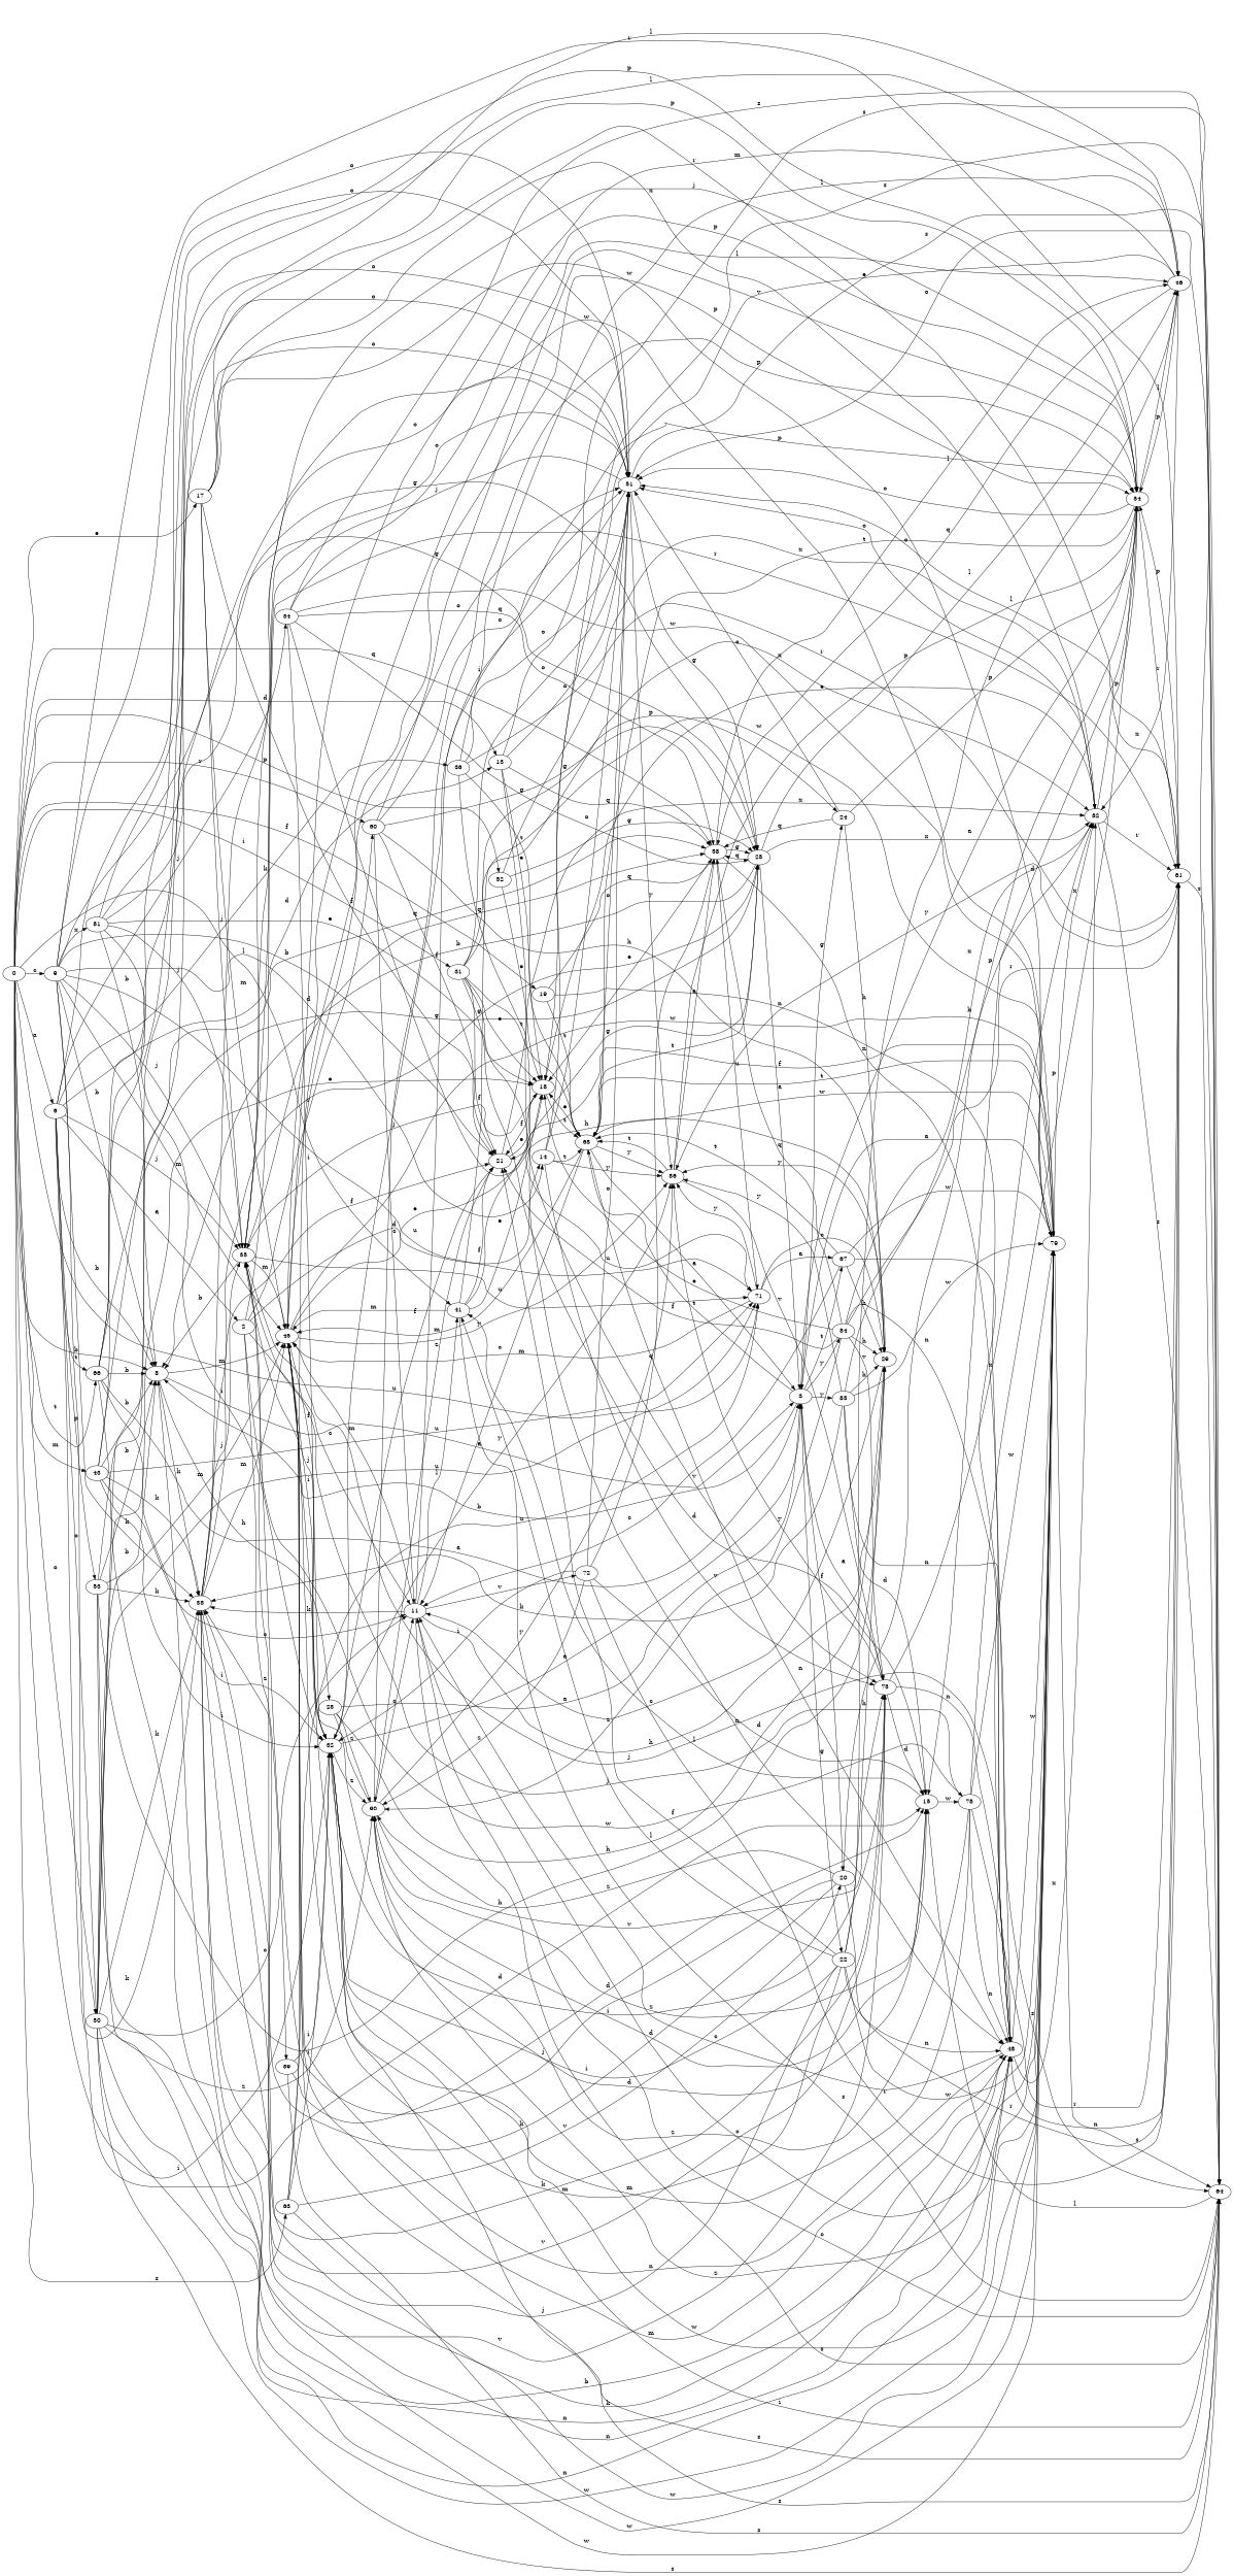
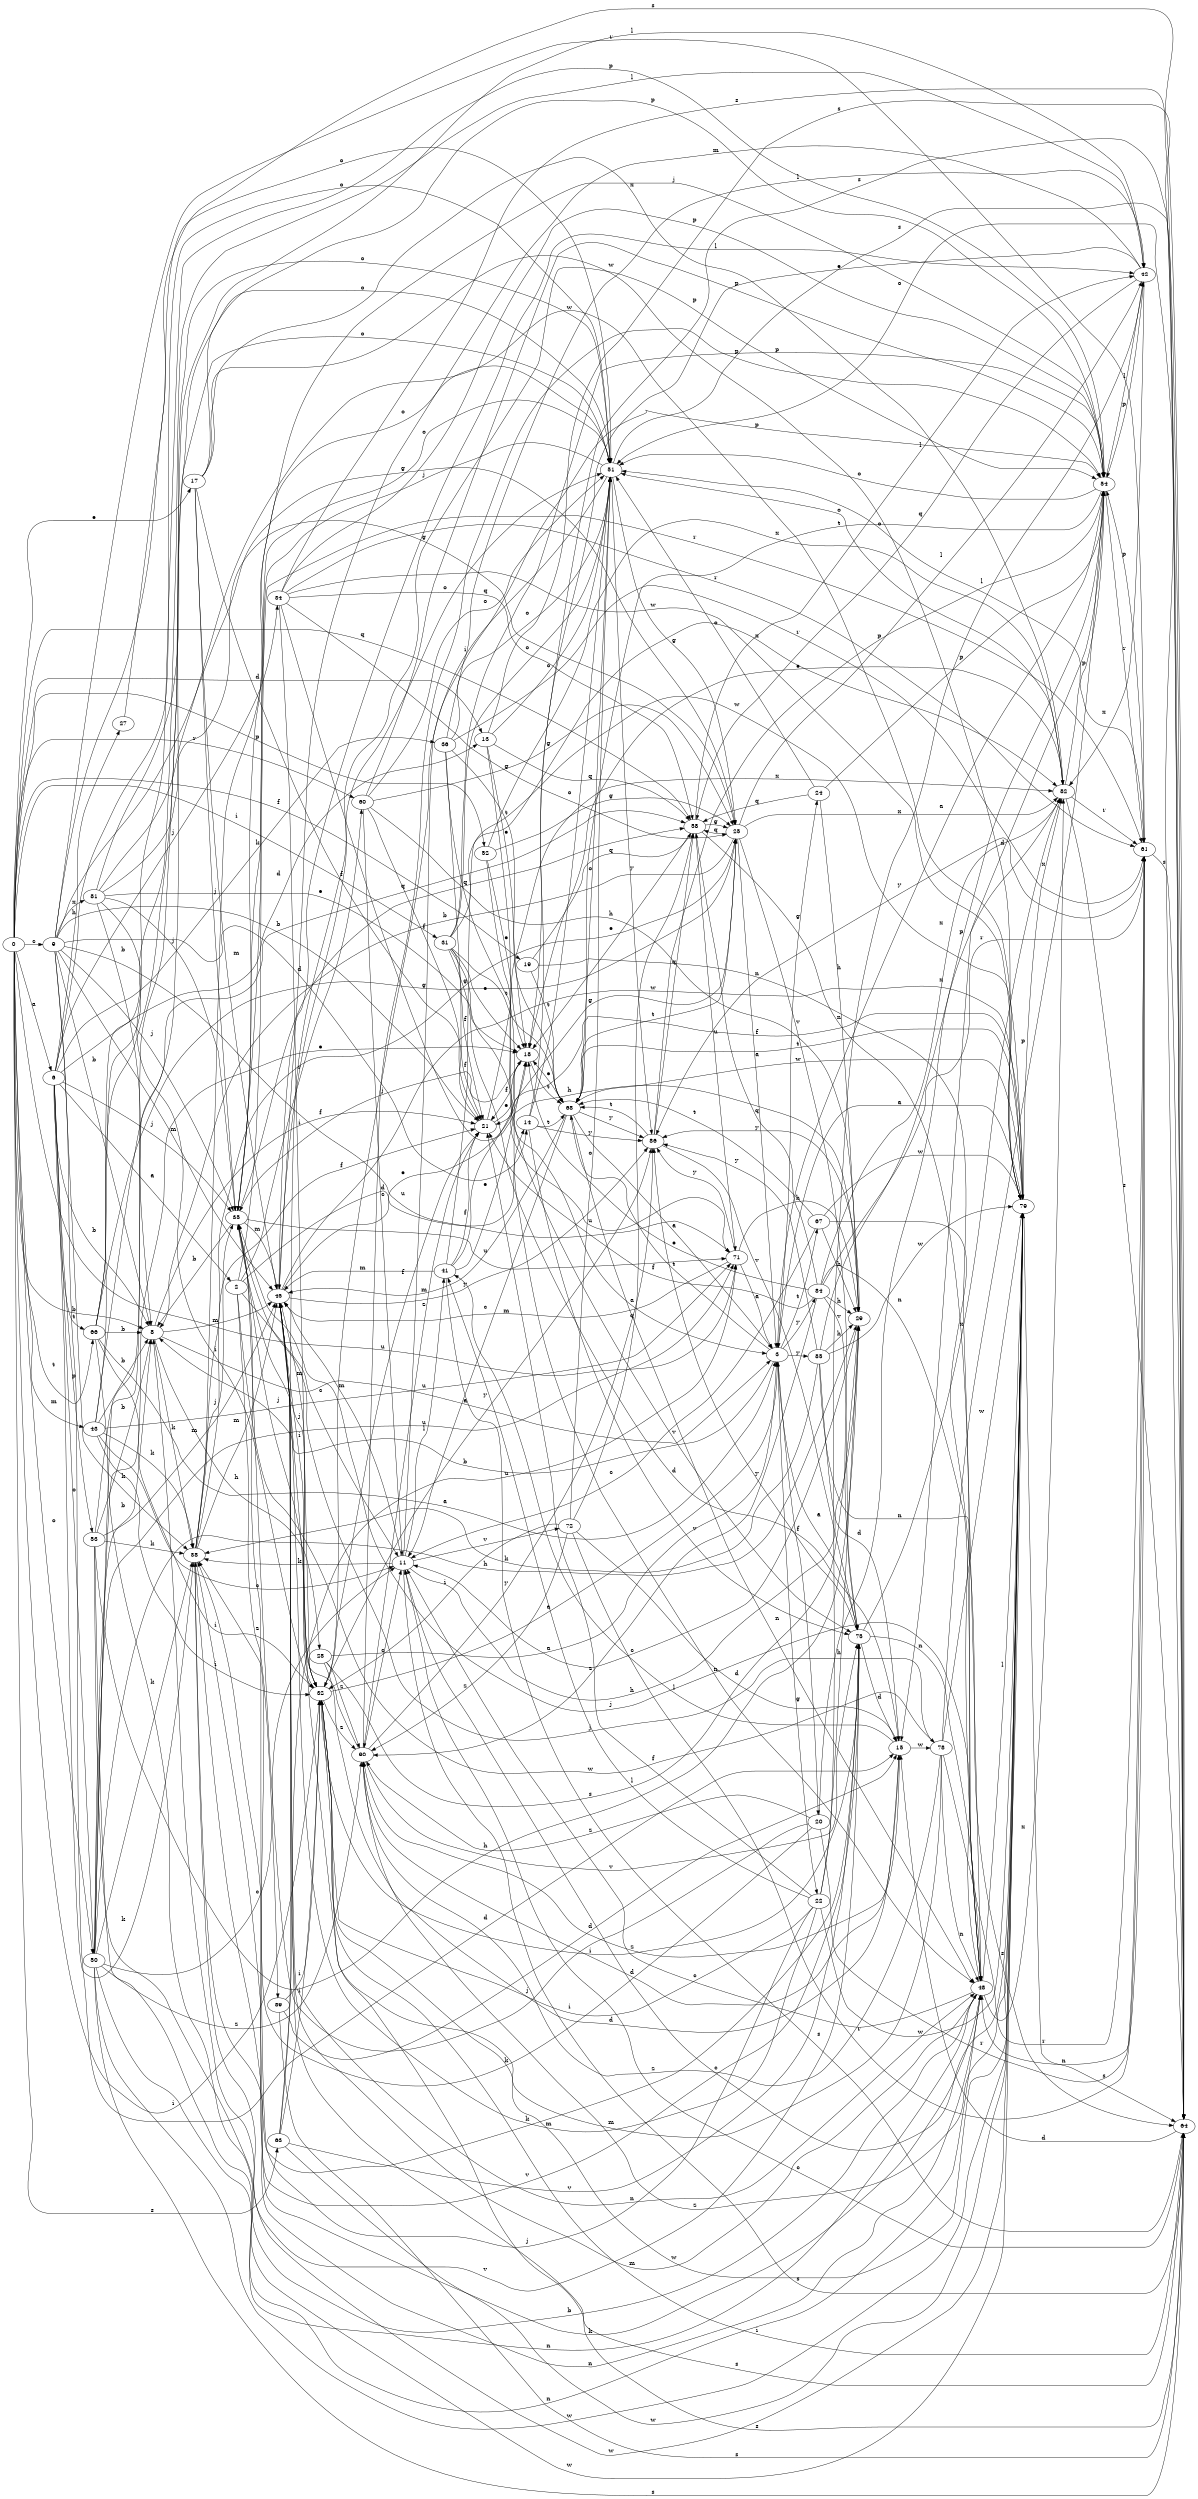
  strict digraph {
    rankdir=LR
    n1 [label=6]
    0
    8
    9
    13
    17
    19
    31
    32
    41
    43
    50
    52
    58
    60
    63
    66
    71
    2
+   27
    34
    35
    36
    38
    51
    53
    3
    21
    28
    45
    14
    61
    15
    25
    81
    64
    18
    75
    54
    79
    82
    68
    48
    86
    90
    11
    29
-   42 [label=46]
+   42
    78
    89
    72
    20
    22
    24
    67
    84
    85
    n1 -> 8 [label=b]
    n1 -> 13 [label=d]
    n1 -> 50 [label=o]
    n1 -> 66 [label=t]
    n1 -> 2 [label=a]
+   n1 -> 27 [label=h]
    n1 -> 34 [label=j]
    n1 -> 35 [label=j]
    n1 -> 36 [label=k]
    n1 -> 38 [label=k]
    n1 -> 51 [label=o]
    n1 -> 53 [label=p]
    0 -> n1 [label=a]
    0 -> 8 [label=b]
    0 -> 9 [label=c]
    0 -> 13 [label=d]
    0 -> 17 [label=e]
    0 -> 19 [label=f]
    0 -> 31 [label=i]
    0 -> 32 [label=i]
-   0 -> 41 [label=l]
    0 -> 43 [label=m]
    0 -> 50 [label=o]
    0 -> 52 [label=p]
    0 -> 58 [label=q]
    0 -> 60 [label=r]
    0 -> 63 [label=s]
    0 -> 66 [label=t]
    0 -> 71 [label=u]
    8 -> 38 [label=k]
    8 -> 3 [label=a]
+   8 -> 21 [label=f]
    8 -> 28 [label=h]
    8 -> 45 [label=m]
    9 -> 8 [label=b]
    9 -> 71 [label=u]
    9 -> 35 [label=j]
    9 -> 38 [label=k]
    9 -> 51 [label=o]
    9 -> 21 [label=b]
    9 -> 45 [label=m]
    9 -> 14 [label=d]
    9 -> 61 [label=r]
    9 -> 15 [label=d]
    9 -> 25 [label=g]
    9 -> 81 [label=x]
    13 -> 58 [label=q]
    13 -> 51 [label=o]
    13 -> 64 [label=s]
    13 -> 18 [label=e]
    13 -> 75 [label=v]
    17 -> 35 [label=j]
    17 -> 21 [label=f]
    17 -> 45 [label=m]
-   17 -> 61 [label=r]
+   34 -> 61 [label=r]
    17 -> 54 [label=p]
    17 -> 79 [label=w]
    17 -> 82 [label=x]
    19 -> 58 [label=q]
    19 -> 68 [label=t]
    19 -> 48 [label=n]
    31 -> 71 [label=u]
    31 -> 51 [label=o]
    31 -> 21 [label=f]
    31 -> 15 [label=d]
    31 -> 18 [label=e]
-   31 -> 24 [label=p]
+   31 -> 54 [label=p]
    31 -> 79 [label=w]
    31 -> 68 [label=t]
+   32 -> 35 [label=j]
    32 -> 3 [label=a]
    32 -> 21 [label=f]
-   32 -> 45 [label=f]
+   32 -> 45 [label=m]
    32 -> 64 [label=s]
    32 -> 79 [label=w]
    32 -> 86 [label=y]
    32 -> 90 [label=z]
    41 -> 21 [label=f]
    41 -> 45 [label=m]
    41 -> 25 [label=g]
    41 -> 64 [label=s]
    41 -> 18 [label=e]
    41 -> 82 [label=x]
    43 -> 8 [label=b]
    43 -> 32 [label=i]
    43 -> 58 [label=q]
    43 -> 71 [label=u]
    43 -> 38 [label=k]
    43 -> 51 [label=o]
    43 -> 11 [label=c]
    50 -> 8 [label=b]
    50 -> 71 [label=u]
    50 -> 38 [label=k]
    50 -> 64 [label=s]
    50 -> 18 [label=e]
    50 -> 79 [label=w]
    50 -> 48 [label=n]
    50 -> 90 [label=z]
    50 -> 11 [label=c]
+   50 -> 29 [label=h]
    50 -> 42 [label=l]
+   52 -> 3 [label=a]
    52 -> 25 [label=g]
    52 -> 18 [label=e]
    52 -> 82 [label=x]
    58 -> 71 [label=u]
    58 -> 25 [label=g]
    58 -> 18 [label=e]
    58 -> 48 [label=n]
    58 -> 42 [label=l]
    60 -> 51 [label=o]
    60 -> 21 [label=f]
    60 -> 25 [label=g]
-   60 -> 54 [label=v]
+   60 -> 54 [label=p]
    60 -> 11 [label=c]
    60 -> 29 [label=h]
    63 -> 32 [label=i]
    63 -> 71 [label=u]
-   63 -> 20 [label=v]
+   63 -> 75 [label=v]
    63 -> 54 [label=p]
    63 -> 79 [label=w]
    66 -> 8 [label=b]
    66 -> 32 [label=i]
    66 -> 3 [label=a]
    66 -> 25 [label=g]
    66 -> 54 [label=p]
    66 -> 79 [label=w]
    66 -> 42 [label=l]
-   71 -> 67 [label=a]
+   71 -> 3 [label=a]
    71 -> 45 [label=m]
    71 -> 86 [label=y]
-   71 -> 29 [label=c]
+   71 -> 29 [label=h]
    2 -> 60 [label=r]
    2 -> 14 [label=d]
    2 -> 61 [label=r]
    2 -> 11 [label=c]
    2 -> 78 [label=w]
    2 -> 89 [label=z]
+   27 -> 64 [label=s]
    34 -> 32 [label=i]
    34 -> 58 [label=q]
    34 -> 25 [label=g]
    34 -> 64 [label=s]
    34 -> 54 [label=p]
    34 -> 79 [label=w]
    34 -> 29 [label=h]
    35 -> 8 [label=b]
    35 -> 58 [label=q]
    35 -> 71 [label=u]
    35 -> 51 [label=o]
    35 -> 45 [label=m]
    36 -> 51 [label=o]
+   36 -> 21 [label=f]
    36 -> 61 [label=r]
    36 -> 68 [label=t]
    36 -> 48 [label=n]
    36 -> 42 [label=l]
    38 -> 35 [label=j]
    38 -> 51 [label=o]
    38 -> 21 [label=f]
    38 -> 45 [label=m]
    38 -> 25 [label=g]
    38 -> 75 [label=v]
    38 -> 79 [label=w]
    38 -> 48 [label=n]
    51 -> 32 [label=i]
    51 -> 35 [label=j]
    51 -> 25 [label=g]
    51 -> 64 [label=s]
    51 -> 86 [label=y]
    53 -> 8 [label=b]
    53 -> 38 [label=k]
    53 -> 51 [label=o]
    53 -> 45 [label=m]
    53 -> 75 [label=v]
    53 -> 48 [label=n]
    53 -> 29 [label=h]
    3 -> 8 [label=b]
    3 -> 68 [label=t]
    3 -> 20 [label=f]
    3 -> 22 [label=g]
    3 -> 24 [label=g]
    3 -> 67 [label=t]
    3 -> 84 [label=y]
    3 -> 85 [label=y]
    21 -> 18 [label=e]
    21 -> 82 [label=x]
    21 -> 90 [label=z]
    28 -> 3 [label=a]
    28 -> 15 [label=d]
    28 -> 90 [label=z]
-   28 -> 29 [label=h]
+   28 -> 29 [label=s]
    45 -> 32 [label=i]
    45 -> 51 [label=o]
    45 -> 64 [label=s]
    45 -> 18 [label=e]
    45 -> 79 [label=w]
    45 -> 48 [label=n]
    45 -> 86 [label=y]
    45 -> 42 [label=l]
    14 -> 51 [label=o]
    14 -> 64 [label=s]
    14 -> 75 [label=v]
    14 -> 68 [label=t]
    14 -> 86 [label=y]
    61 -> 51 [label=o]
    61 -> 64 [label=s]
    61 -> 54 [label=p]
    61 -> 48 [label=n]
    61 -> 86 [label=y]
    15 -> 41 [label=l]
    15 -> 90 [label=z]
    15 -> 78 [label=w]
    25 -> 8 [label=b]
    25 -> 58 [label=q]
    25 -> 3 [label=a]
+   25 -> 75 [label=v]
    25 -> 82 [label=x]
    25 -> 68 [label=t]
    25 -> 42 [label=l]
    81 -> 8 [label=b]
    81 -> 32 [label=i]
    81 -> 35 [label=j]
    81 -> 51 [label=o]
    81 -> 25 [label=g]
    81 -> 18 [label=e]
    81 -> 79 [label=w]
    64 -> 32 [label=i]
    64 -> 51 [label=o]
-   64 -> 15 [label=l]
+   64 -> 15 [label=d]
    64 -> 11 [label=c]
    18 -> 35 [label=j]
    18 -> 21 [label=f]
    18 -> 68 [label=t]
    75 -> 32 [label=i]
    75 -> 38 [label=k]
    75 -> 3 [label=a]
    75 -> 15 [label=d]
    75 -> 82 [label=x]
    75 -> 48 [label=n]
    75 -> 86 [label=y]
    54 -> 35 [label=j]
    54 -> 51 [label=o]
    54 -> 3 [label=a]
    54 -> 61 [label=r]
    54 -> 15 [label=d]
    54 -> 68 [label=t]
    54 -> 42 [label=l]
    79 -> 3 [label=a]
    79 -> 21 [label=f]
    79 -> 64 [label=s]
    79 -> 82 [label=x]
    79 -> 68 [label=t]
    79 -> 90 [label=z]
    79 -> 11 [label=c]
    82 -> 51 [label=o]
    82 -> 61 [label=r]
    82 -> 64 [label=s]
    82 -> 18 [label=e]
    82 -> 54 [label=p]
    68 -> 51 [label=o]
    68 -> 3 [label=a]
    68 -> 45 [label=m]
    68 -> 18 [label=e]
    68 -> 79 [label=w]
    68 -> 48 [label=n]
    68 -> 86 [label=y]
    68 -> 11 [label=c]
    48 -> 8 [label=b]
    48 -> 35 [label=j]
    48 -> 38 [label=k]
    48 -> 45 [label=m]
-   48 -> 79 [label=w]
+   48 -> 79 [label=l]
    48 -> 82 [label=x]
    48 -> 11 [label=c]
-   86 -> 58 [label=a]
+   86 -> 58 [label=q]
    86 -> 75 [label=v]
    86 -> 54 [label=p]
    86 -> 68 [label=t]
    90 -> 35 [label=j]
    90 -> 15 [label=d]
    90 -> 75 [label=v]
    90 -> 54 [label=p]
    90 -> 86 [label=y]
    90 -> 11 [label=c]
    11 -> 41 [label=l]
    11 -> 38 [label=k]
    11 -> 45 [label=m]
    11 -> 64 [label=s]
    11 -> 54 [label=p]
    11 -> 29 [label=h]
    11 -> 72 [label=v]
    29 -> 86 [label=y]
    29 -> 11 [label=c]
    42 -> 58 [label=q]
    42 -> 45 [label=m]
    42 -> 18 [label=e]
    42 -> 54 [label=p]
    42 -> 82 [label=x]
    78 -> 35 [label=j]
    78 -> 45 [label=m]
    78 -> 61 [label=r]
    78 -> 54 [label=p]
    78 -> 79 [label=w]
    78 -> 48 [label=n]
    78 -> 90 [label=z]
    89 -> 32 [label=i]
    89 -> 15 [label=d]
    89 -> 64 [label=s]
    72 -> 32 [label=i]
    72 -> 58 [label=q]
    72 -> 51 [label=o]
    72 -> 61 [label=r]
    72 -> 15 [label=d]
    72 -> 90 [label=z]
    20 -> 35 [label=j]
    20 -> 38 [label=k]
    20 -> 61 [label=r]
-   20 -> 82 [label=b]
+   20 -> 82 [label=x]
    20 -> 90 [label=z]
    22 -> 32 [label=i]
    22 -> 41 [label=l]
    22 -> 35 [label=j]
    22 -> 21 [label=f]
    22 -> 45 [label=m]
    22 -> 79 [label=w]
-   22 -> 48 [label=n]
    22 -> 29 [label=h]
    22 -> 42 [label=l]
    24 -> 58 [label=q]
    24 -> 51 [label=o]
    24 -> 54 [label=p]
    24 -> 29 [label=h]
    67 -> 64 [label=s]
    67 -> 79 [label=w]
    67 -> 68 [label=t]
    67 -> 11 [label=c]
    67 -> 29 [label=h]
    84 -> 58 [label=q]
    84 -> 21 [label=f]
    84 -> 61 [label=r]
    84 -> 18 [label=e]
    84 -> 75 [label=v]
    84 -> 82 [label=x]
    84 -> 48 [label=n]
    84 -> 90 [label=z]
    84 -> 29 [label=h]
    85 -> 38 [label=k]
    85 -> 15 [label=d]
    85 -> 54 [label=p]
    85 -> 79 [label=w]
    85 -> 48 [label=n]
    85 -> 86 [label=y]
    85 -> 29 [label=h]
  }
